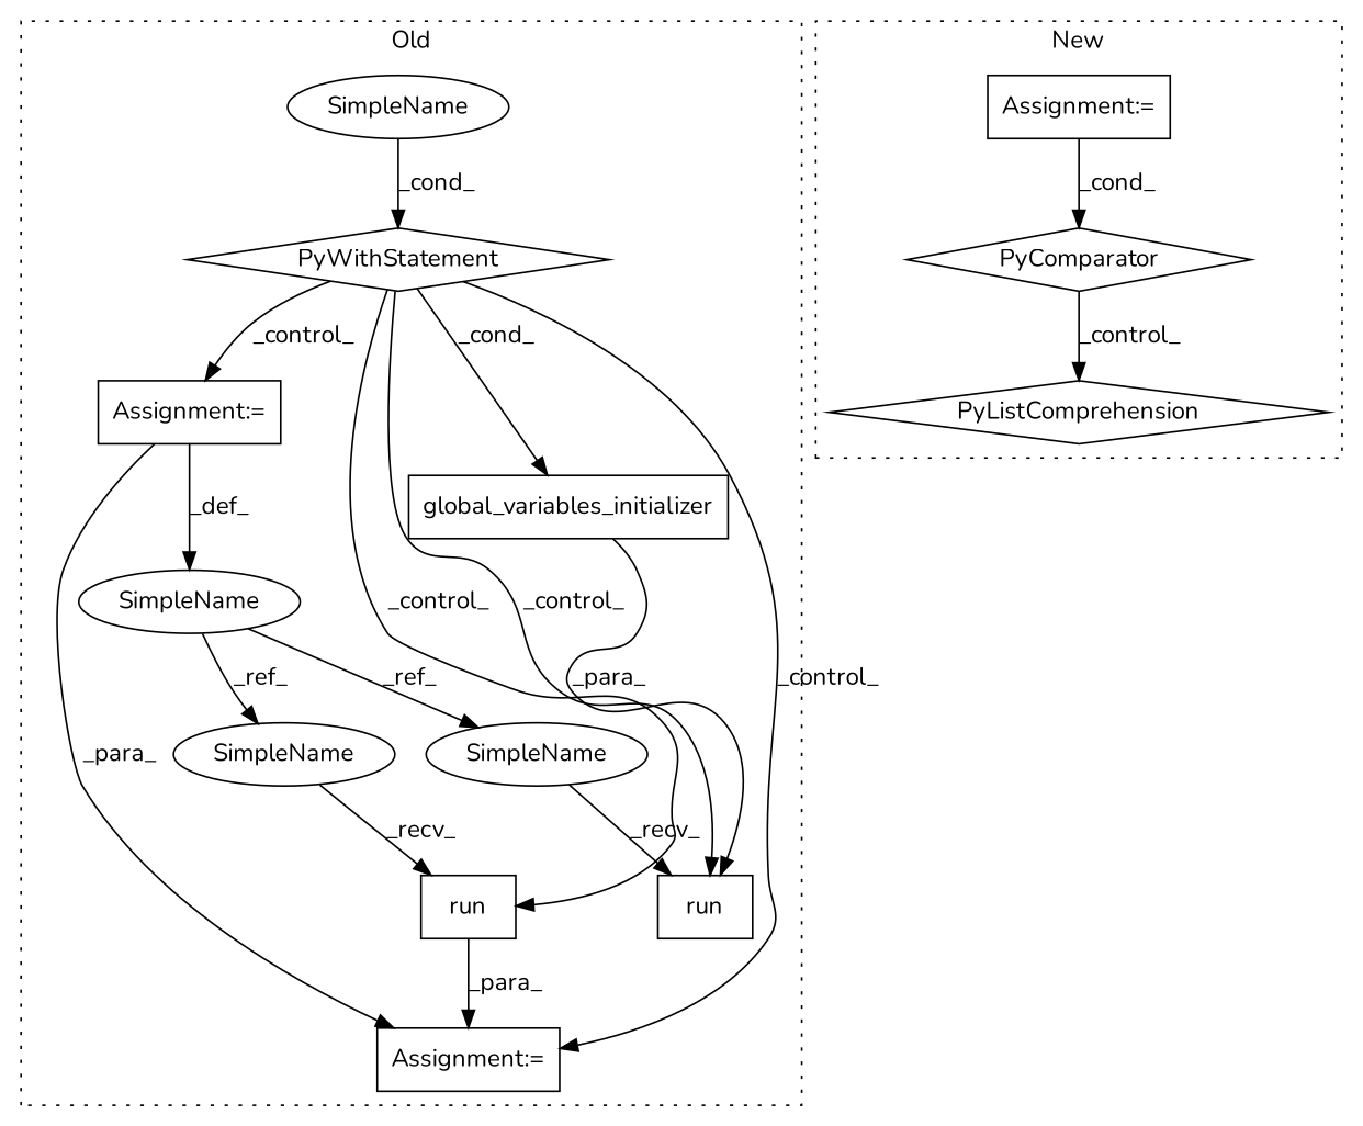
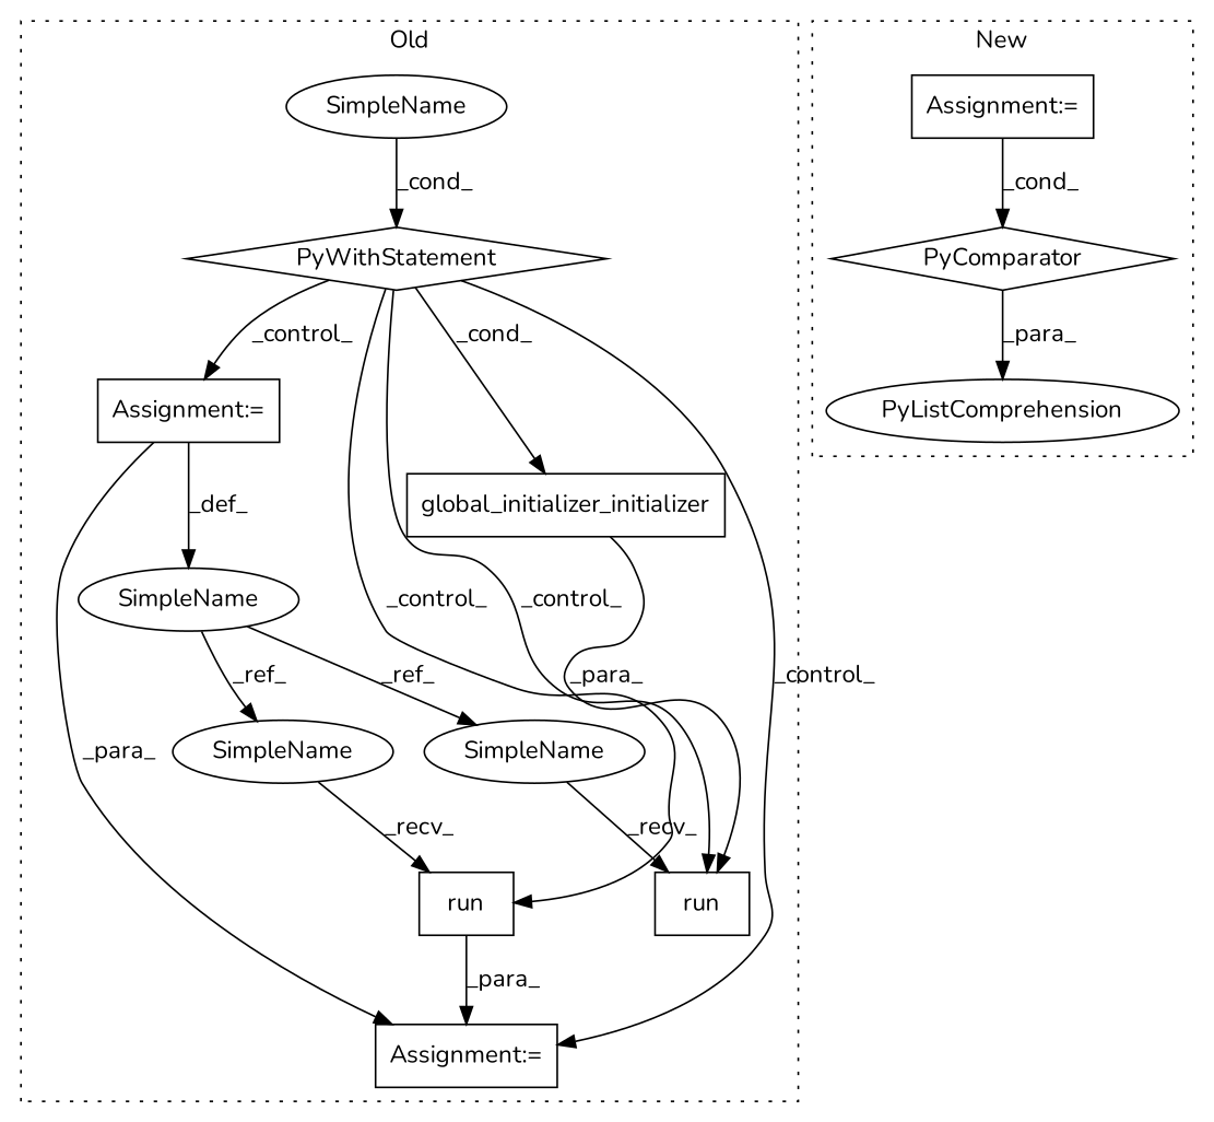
  digraph {
    fontname=Nunito
    node [a=42 fontname=Nunito l=4 s=5864 shape=box]
    edge [fontname=Nunito]
-   n1 [a=32 l=30 label=global_variables_initializer s=5964]
+   n1 [a=32 l=30 label=global_initializer_initializer s=5964]
    n2 [label=SimpleName shape=ellipse l="" s=""]
    n3 [a=104 l="10,2" label=PyWithStatement s="5808,5848" shape=diamond]
    n4 [a=32 l="4,1" label=run s="6024,6031"]
    n5 [label=SimpleName shape=ellipse]
    n6 [a=32 l="4,1" label=run s="5939,5994"]
    n7 [a=7 l=1 label="Assignment:=" s=6018]
    n8 [a=7 label="Assignment:="]
    n9 [label=SimpleName s=5934 shape=ellipse]
    n10 [label=SimpleName s=6019 shape=ellipse]
-   n11 [a=109 l=150 label=PyListComprehension s=5146 shape=diamond]
+   n11 [a=109 l=150 label=PyListComprehension s=5146 shape=ellipse]
    n12 [a=113 l=29 label=PyComparator s=5259 shape=diamond]
    n13 [a=7 l=29 label="Assignment:=" s=5259]
    subgraph cluster_1 {
      label=Old
      style=dotted
      n1
      n2
      n3
      n4
      n5
      n6
      n7
      n8
      n9
      n10
    }
    subgraph cluster_2 {
      label=New
      style=dotted
      n11
      n12
      n13
    }
    n1 -> n6 [label=_para_]
    n2 -> n3 [label=_cond_]
    n3 -> n1 [label=_cond_]
    n3 -> n4 [label=_control_]
    n3 -> n6 [label=_control_]
    n3 -> n7 [label=_control_]
    n3 -> n8 [label=_control_]
    n4 -> n7 [label=_para_]
    n5 -> n9 [label=_ref_]
    n5 -> n10 [label=_ref_]
    n8 -> n5 [label=_def_]
    n8 -> n7 [label=_para_]
    n9 -> n6 [label=_recv_]
    n10 -> n4 [label=_recv_]
-   n12 -> n11 [label=_control_]
+   n12 -> n11 [label=_para_]
    n13 -> n12 [label=_cond_]
  }
